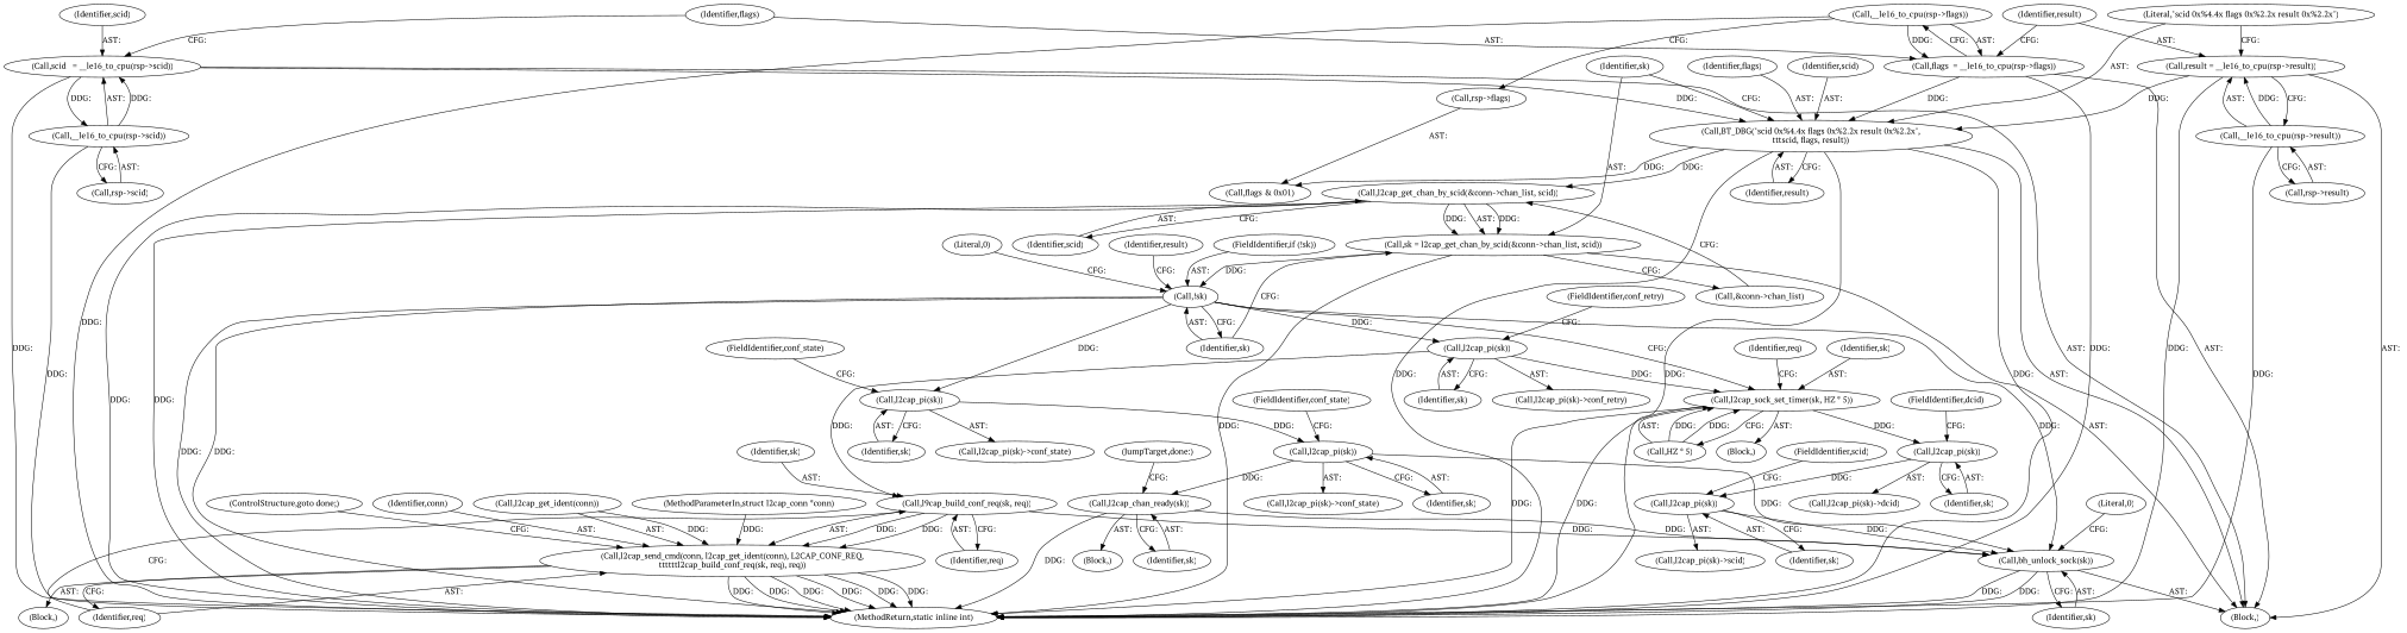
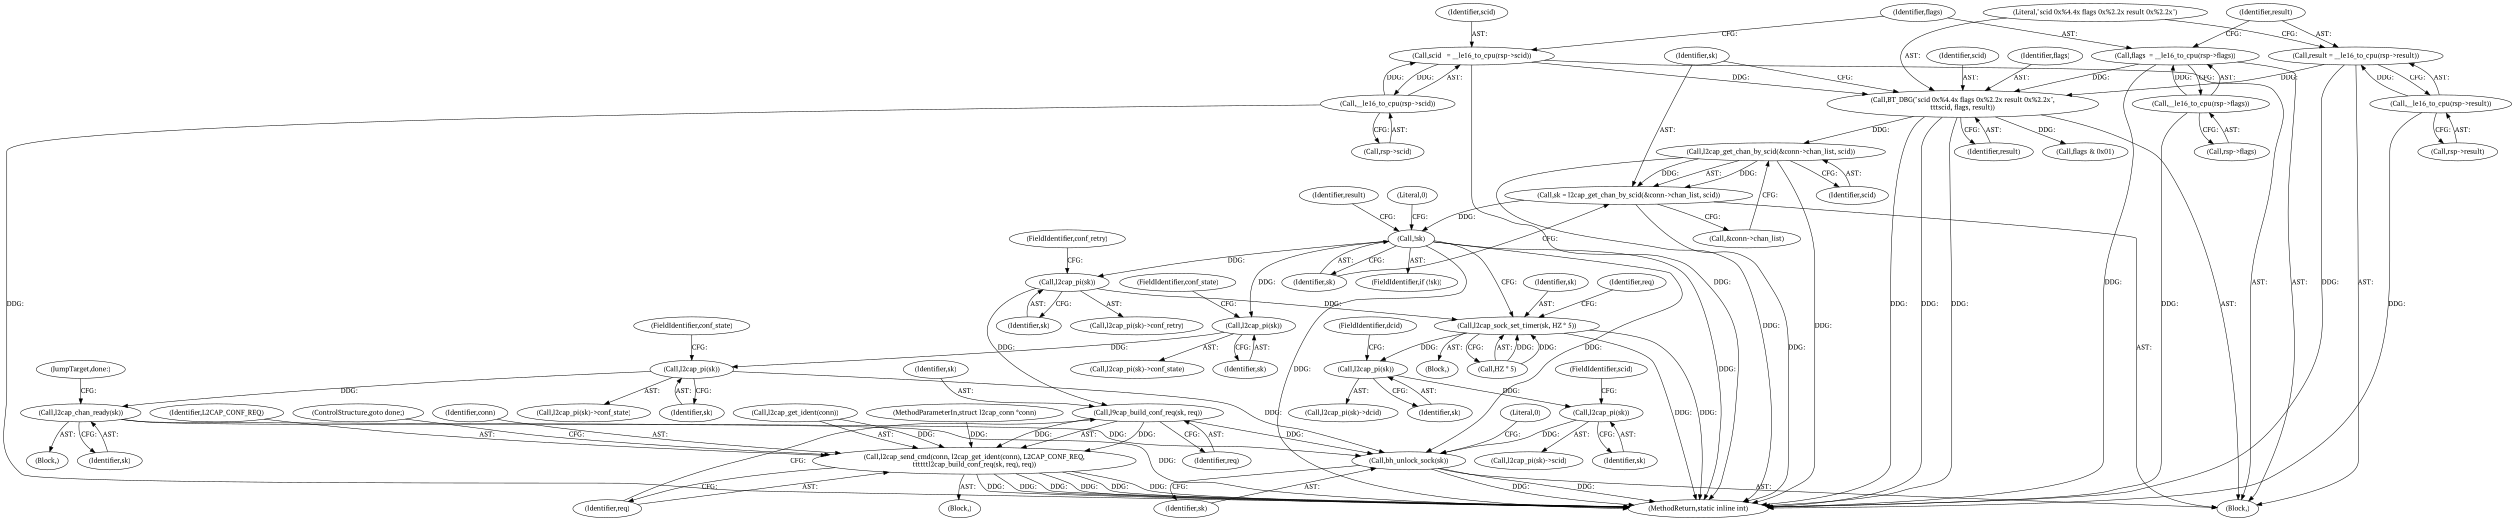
  digraph {
    fontname="PT Serif"
    node [fontname="PT Serif"]
    edge [fontname="PT Serif"]
    n1 [label="(Call,l2cap_get_chan_by_scid(&conn->chan_list, scid))"]
    n2 [label="(Call,sk = l2cap_get_chan_by_scid(&conn->chan_list, scid))"]
    n3 [label="(Identifier,scid)"]
    n4 [label="(MethodReturn,static inline int)"]
    n5 [label="(Block,)"]
    n6 [label="(Call,!sk)"]
    n7 [label="(Call,&conn->chan_list)"]
    n8 [label="(Call,BT_DBG(\"scid 0x%4.4x flags 0x%2.2x result 0x%2.2x\",\n\t\t\tscid, flags, result))"]
    n9 [label="(Identifier,result)"]
    n10 [label="(Call,flags & 0x01)"]
    n11 [label="(Call,scid   = __le16_to_cpu(rsp->scid))"]
    n12 [label="(Call,__le16_to_cpu(rsp->scid))"]
    n13 [label="(Call,rsp->scid)"]
    n14 [label="(Call,flags  = __le16_to_cpu(rsp->flags))"]
    n15 [label="(Call,__le16_to_cpu(rsp->flags))"]
    n16 [label="(Call,rsp->flags)"]
    n17 [label="(Call,result = __le16_to_cpu(rsp->result))"]
    n18 [label="(Call,__le16_to_cpu(rsp->result))"]
    n19 [label="(Call,rsp->result)"]
    n20 [label="(Call,l2cap_pi(sk))"]
    n21 [label="(Call,bh_unlock_sock(sk))"]
    n22 [label="(Call,l2cap_sock_set_timer(sk, HZ * 5))"]
    n23 [label="(Call,l2cap_pi(sk))"]
    n24 [label="(Identifier,sk)"]
    n25 [label="(FieldIdentifier,if (!sk))"]
    n26 [label="(Call,l9cap_build_conf_req(sk, req))"]
    n27 [label="(Identifier,sk)"]
    n28 [label="(Call,l2cap_pi(sk)->conf_retry)"]
    n29 [label="(Identifier,sk)"]
    n30 [label="(Call,l2cap_pi(sk))"]
    n31 [label="(Call,HZ * 5)"]
    n32 [label="(Block,)"]
    n33 [label="(Call,l2cap_pi(sk))"]
    n34 [label="(Identifier,sk)"]
    n35 [label="(Call,l2cap_pi(sk)->conf_state)"]
    n36 [label="(Call,l2cap_send_cmd(conn, l2cap_get_ident(conn), L2CAP_CONF_REQ,\n\t\t\t\t\t\tl2cap_build_conf_req(sk, req), req))"]
    n37 [label="(Identifier,req)"]
    n38 [label="(Identifier,req)"]
    n39 [label="(Block,)"]
    n40 [label="(Call,l2cap_pi(sk))"]
    n41 [label="(Call,l2cap_pi(sk)->dcid)"]
    n42 [label="(Identifier,sk)"]
    n43 [label="(Call,l2cap_pi(sk)->scid)"]
    n44 [label="(Identifier,sk)"]
    n45 [label="(Call,l2cap_chan_ready(sk))"]
    n46 [label="(Call,l2cap_pi(sk)->conf_state)"]
    n47 [label="(Identifier,sk)"]
    n48 [label="(Block,)"]
    n49 [label="(Identifier,sk)"]
    n50 [label="(FieldIdentifier,dcid)"]
    n51 [label="(Identifier,flags)"]
    n52 [label="(JumpTarget,done:)"]
    n53 [label="(Literal,0)"]
    n54 [label="(MethodParameterIn,struct l2cap_conn *conn)"]
    n55 [label="(Identifier,result)"]
    n56 [label="(Identifier,req)"]
    n57 [label="(Identifier,result)"]
    n58 [label="(FieldIdentifier,scid)"]
    n59 [label="(FieldIdentifier,conf_retry)"]
    n60 [label="(FieldIdentifier,conf_state)"]
    n61 [label="(Literal,0)"]
    n62 [label="(ControlStructure,goto done;)"]
    n63 [label="(Call,l2cap_get_ident(conn))"]
    n64 [label="(Identifier,sk)"]
    n65 [label="(Identifier,scid)"]
    n66 [label="(Identifier,flags)"]
    n67 [label="(Identifier,conn)"]
    n68 [label="(Identifier,sk)"]
+   n69 [label="(Identifier,L2CAP_CONF_REQ)"]
    n70 [label="(FieldIdentifier,conf_state)"]
    n71 [label="(Literal,\"scid 0x%4.4x flags 0x%2.2x result 0x%2.2x\")"]
    n72 [label="(Identifier,scid)"]
    n73 [label="(Identifier,sk)"]
    n1 -> n2 [label="AST: "]
    n1 -> n2 [label="DDG: "]
    n1 -> n2 [label="DDG: "]
    n1 -> n3 [label="CFG: "]
    n1 -> n4 [label="DDG: "]
    n1 -> n4 [label="DDG: "]
    n2 -> n4 [label="DDG: "]
    n2 -> n5 [label="AST: "]
    n2 -> n6 [label="DDG: "]
    n2 -> n7 [label="CFG: "]
    n3 -> n1 [label="AST: "]
    n6 -> n4 [label="DDG: "]
    n6 -> n4 [label="DDG: "]
    n6 -> n20 [label="DDG: "]
    n6 -> n21 [label="DDG: "]
    n6 -> n22 [label="CFG: "]
    n6 -> n23 [label="DDG: "]
    n6 -> n24 [label="CFG: "]
-   n25 -> n6 [label="AST: "]
+   n6 -> n25 [label="AST: "]
    n7 -> n1 [label="CFG: "]
    n8 -> n1 [label="DDG: "]
    n8 -> n4 [label="DDG: "]
    n8 -> n4 [label="DDG: "]
    n8 -> n4 [label="DDG: "]
    n8 -> n5 [label="AST: "]
    n8 -> n9 [label="CFG: "]
    n8 -> n10 [label="DDG: "]
    n9 -> n8 [label="AST: "]
    n11 -> n4 [label="DDG: "]
    n11 -> n5 [label="AST: "]
    n11 -> n8 [label="DDG: "]
    n11 -> n12 [label="DDG: "]
    n12 -> n4 [label="DDG: "]
    n12 -> n11 [label="AST: "]
    n12 -> n11 [label="DDG: "]
    n12 -> n13 [label="CFG: "]
    n13 -> n12 [label="AST: "]
    n14 -> n4 [label="DDG: "]
    n14 -> n5 [label="AST: "]
    n14 -> n8 [label="DDG: "]
    n14 -> n15 [label="CFG: "]
    n15 -> n4 [label="DDG: "]
    n15 -> n14 [label="AST: "]
    n15 -> n14 [label="DDG: "]
    n15 -> n16 [label="CFG: "]
-   n16 -> n10 [label="AST: "]
+   n16 -> n15 [label="AST: "]
    n17 -> n4 [label="DDG: "]
    n17 -> n5 [label="AST: "]
    n17 -> n8 [label="DDG: "]
    n17 -> n18 [label="CFG: "]
    n18 -> n4 [label="DDG: "]
    n18 -> n17 [label="AST: "]
    n18 -> n17 [label="DDG: "]
    n18 -> n19 [label="CFG: "]
    n19 -> n18 [label="AST: "]
    n20 -> n22 [label="DDG: "]
    n20 -> n26 [label="DDG: "]
    n20 -> n27 [label="CFG: "]
    n20 -> n28 [label="AST: "]
    n21 -> n4 [label="DDG: "]
    n21 -> n4 [label="DDG: "]
    n21 -> n5 [label="AST: "]
    n21 -> n29 [label="CFG: "]
    n22 -> n4 [label="DDG: "]
    n22 -> n4 [label="DDG: "]
    n22 -> n30 [label="DDG: "]
    n22 -> n31 [label="CFG: "]
    n22 -> n32 [label="AST: "]
    n23 -> n33 [label="DDG: "]
    n23 -> n34 [label="CFG: "]
    n23 -> n35 [label="AST: "]
    n24 -> n2 [label="CFG: "]
    n24 -> n6 [label="AST: "]
    n26 -> n21 [label="DDG: "]
    n26 -> n36 [label="AST: "]
    n26 -> n36 [label="DDG: "]
    n26 -> n36 [label="DDG: "]
    n26 -> n37 [label="CFG: "]
    n27 -> n20 [label="AST: "]
    n29 -> n21 [label="AST: "]
    n30 -> n40 [label="DDG: "]
    n30 -> n41 [label="AST: "]
    n30 -> n42 [label="CFG: "]
    n31 -> n22 [label="AST: "]
    n31 -> n22 [label="DDG: "]
    n31 -> n22 [label="DDG: "]
    n33 -> n21 [label="DDG: "]
    n33 -> n45 [label="DDG: "]
    n33 -> n46 [label="AST: "]
    n33 -> n47 [label="CFG: "]
    n34 -> n23 [label="AST: "]
    n36 -> n4 [label="DDG: "]
    n36 -> n4 [label="DDG: "]
    n36 -> n4 [label="DDG: "]
    n36 -> n4 [label="DDG: "]
    n36 -> n4 [label="DDG: "]
    n36 -> n4 [label="DDG: "]
    n36 -> n38 [label="CFG: "]
    n36 -> n39 [label="AST: "]
    n37 -> n26 [label="AST: "]
    n38 -> n26 [label="CFG: "]
    n38 -> n36 [label="AST: "]
    n40 -> n21 [label="DDG: "]
    n40 -> n43 [label="AST: "]
    n40 -> n44 [label="CFG: "]
    n42 -> n30 [label="AST: "]
    n44 -> n40 [label="AST: "]
    n45 -> n4 [label="DDG: "]
    n45 -> n21 [label="DDG: "]
    n45 -> n48 [label="AST: "]
    n45 -> n49 [label="CFG: "]
    n47 -> n33 [label="AST: "]
    n49 -> n45 [label="AST: "]
    n50 -> n30 [label="CFG: "]
    n51 -> n8 [label="AST: "]
    n52 -> n45 [label="CFG: "]
    n53 -> n6 [label="CFG: "]
    n54 -> n36 [label="DDG: "]
    n55 -> n6 [label="CFG: "]
    n56 -> n22 [label="CFG: "]
    n57 -> n14 [label="CFG: "]
    n57 -> n17 [label="AST: "]
    n58 -> n40 [label="CFG: "]
    n59 -> n20 [label="CFG: "]
    n60 -> n23 [label="CFG: "]
    n61 -> n21 [label="CFG: "]
    n62 -> n36 [label="CFG: "]
    n63 -> n36 [label="AST: "]
    n63 -> n36 [label="DDG: "]
    n64 -> n22 [label="AST: "]
    n65 -> n8 [label="AST: "]
    n66 -> n11 [label="CFG: "]
    n66 -> n14 [label="AST: "]
    n67 -> n36 [label="AST: "]
    n68 -> n2 [label="AST: "]
    n68 -> n8 [label="CFG: "]
+   n69 -> n36 [label="AST: "]
    n70 -> n33 [label="CFG: "]
    n71 -> n8 [label="AST: "]
    n71 -> n17 [label="CFG: "]
    n72 -> n11 [label="AST: "]
    n73 -> n26 [label="AST: "]
  }
